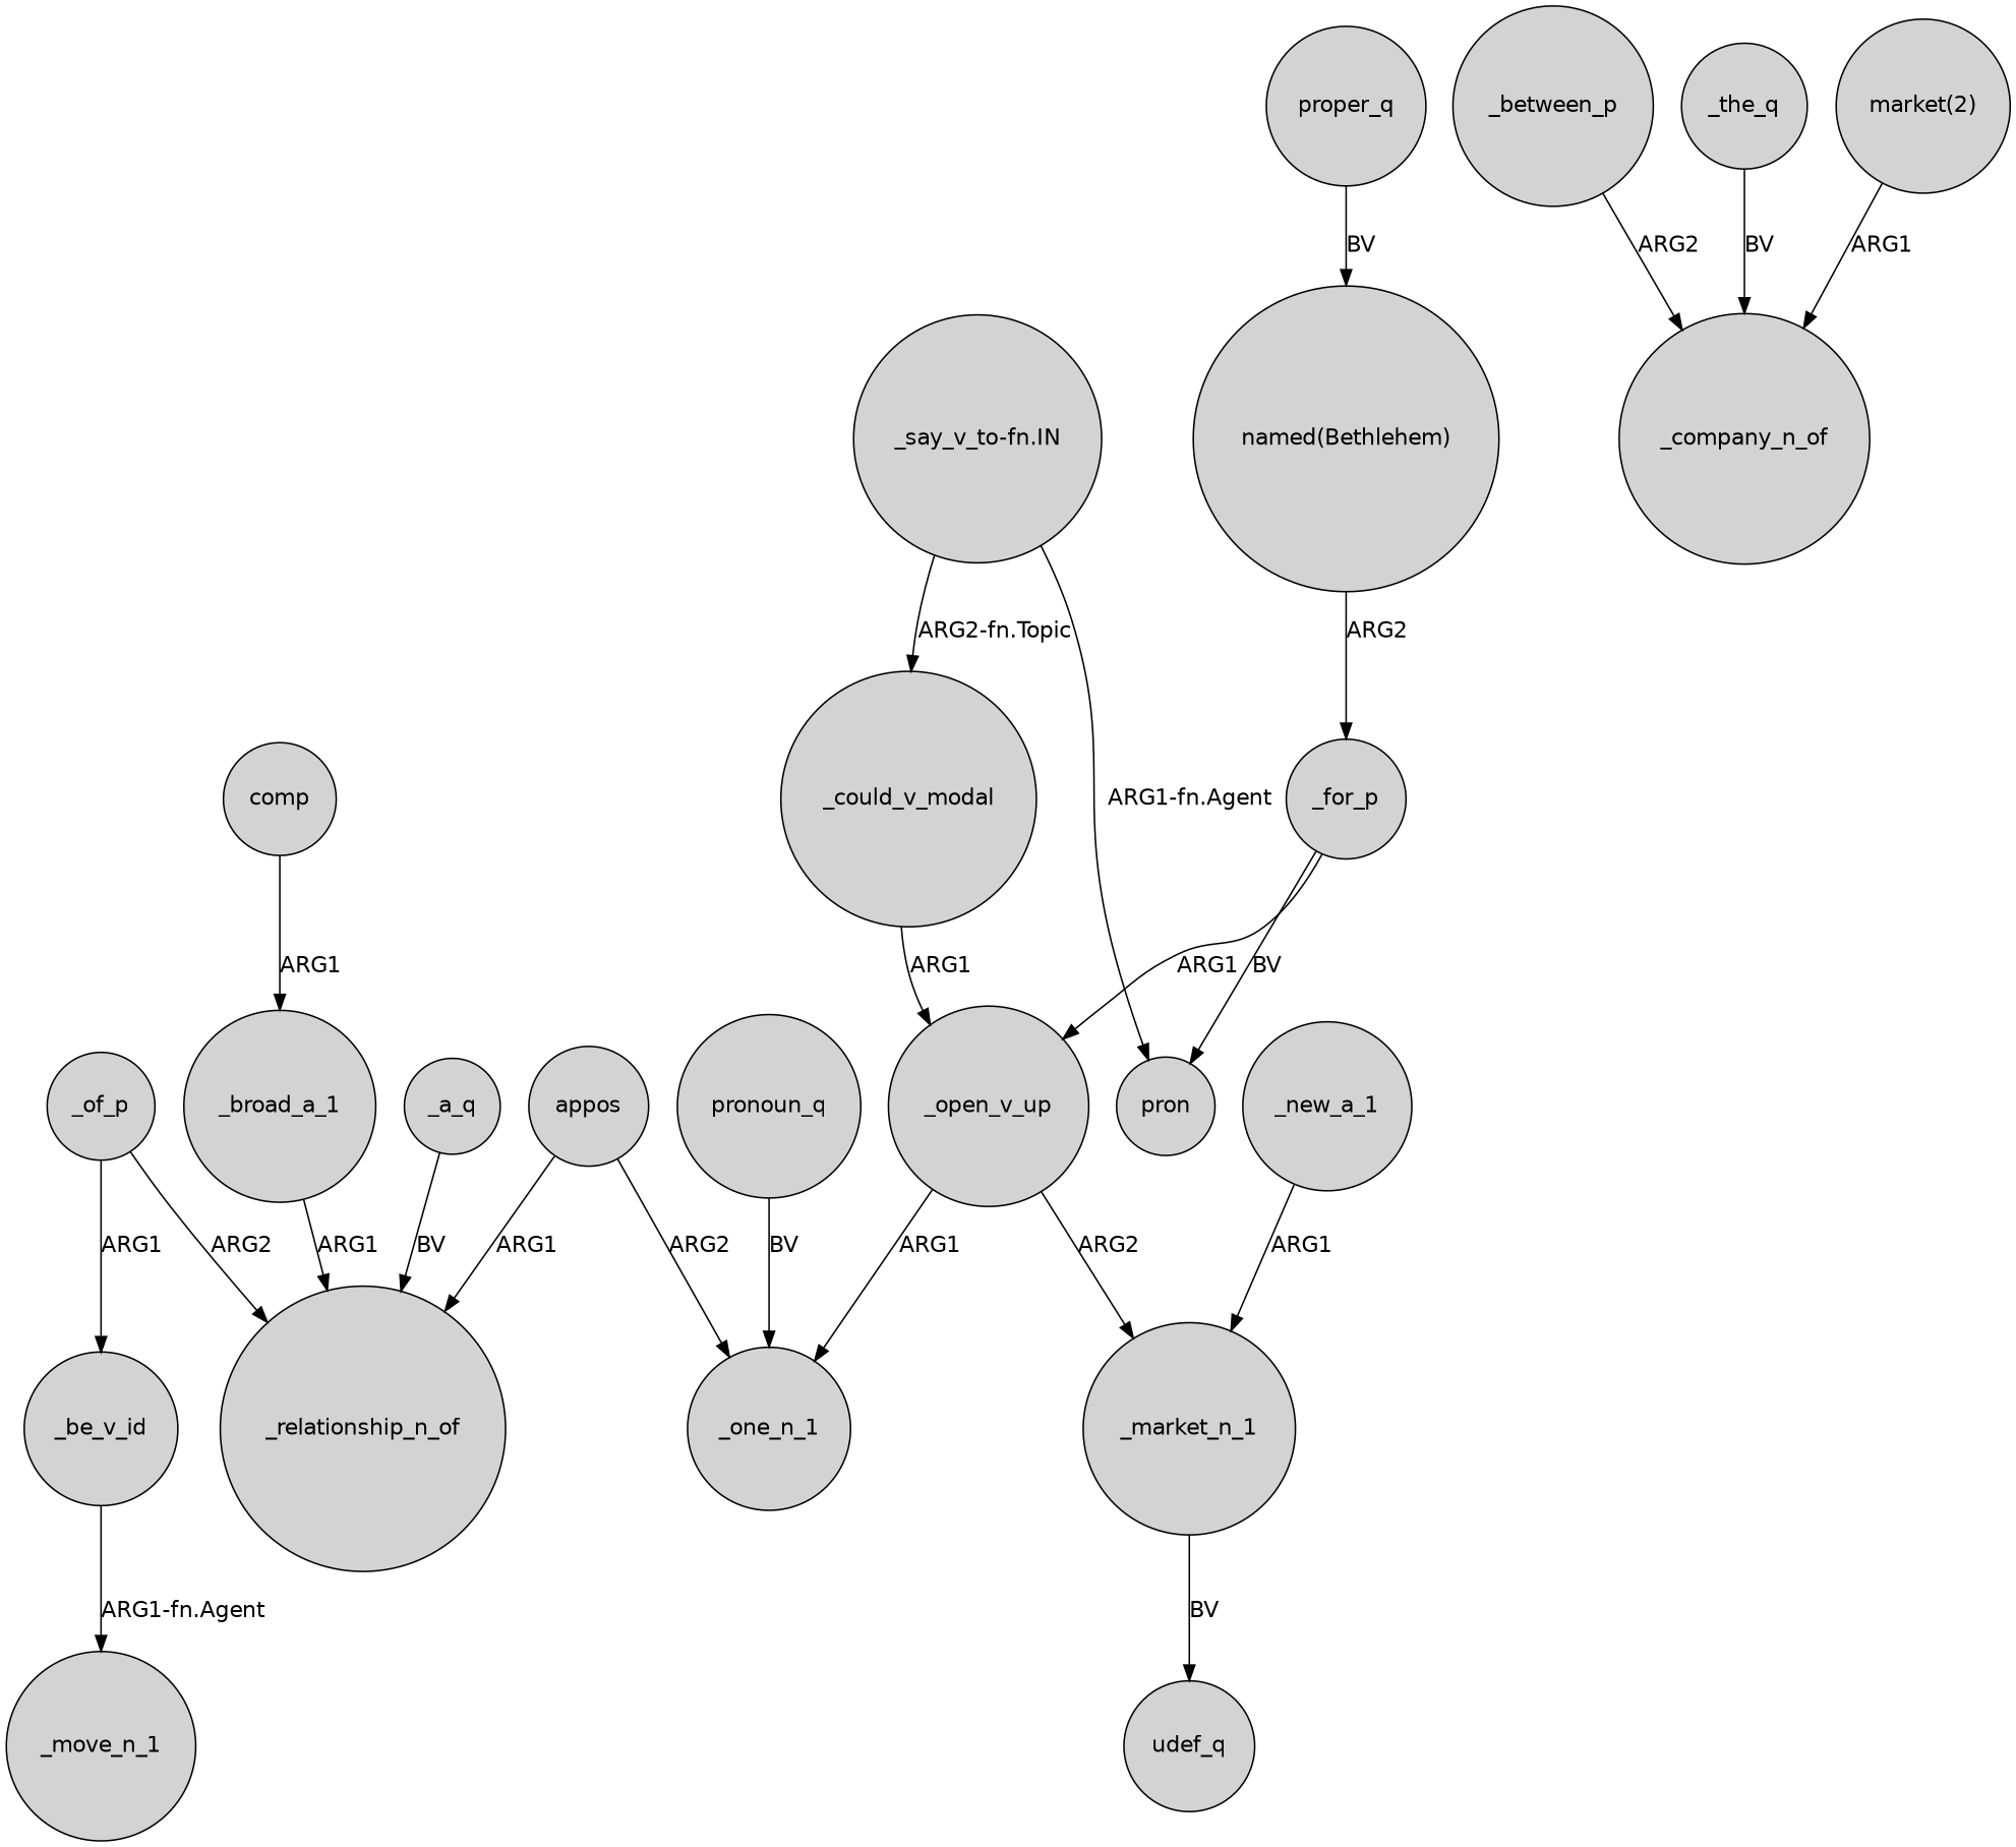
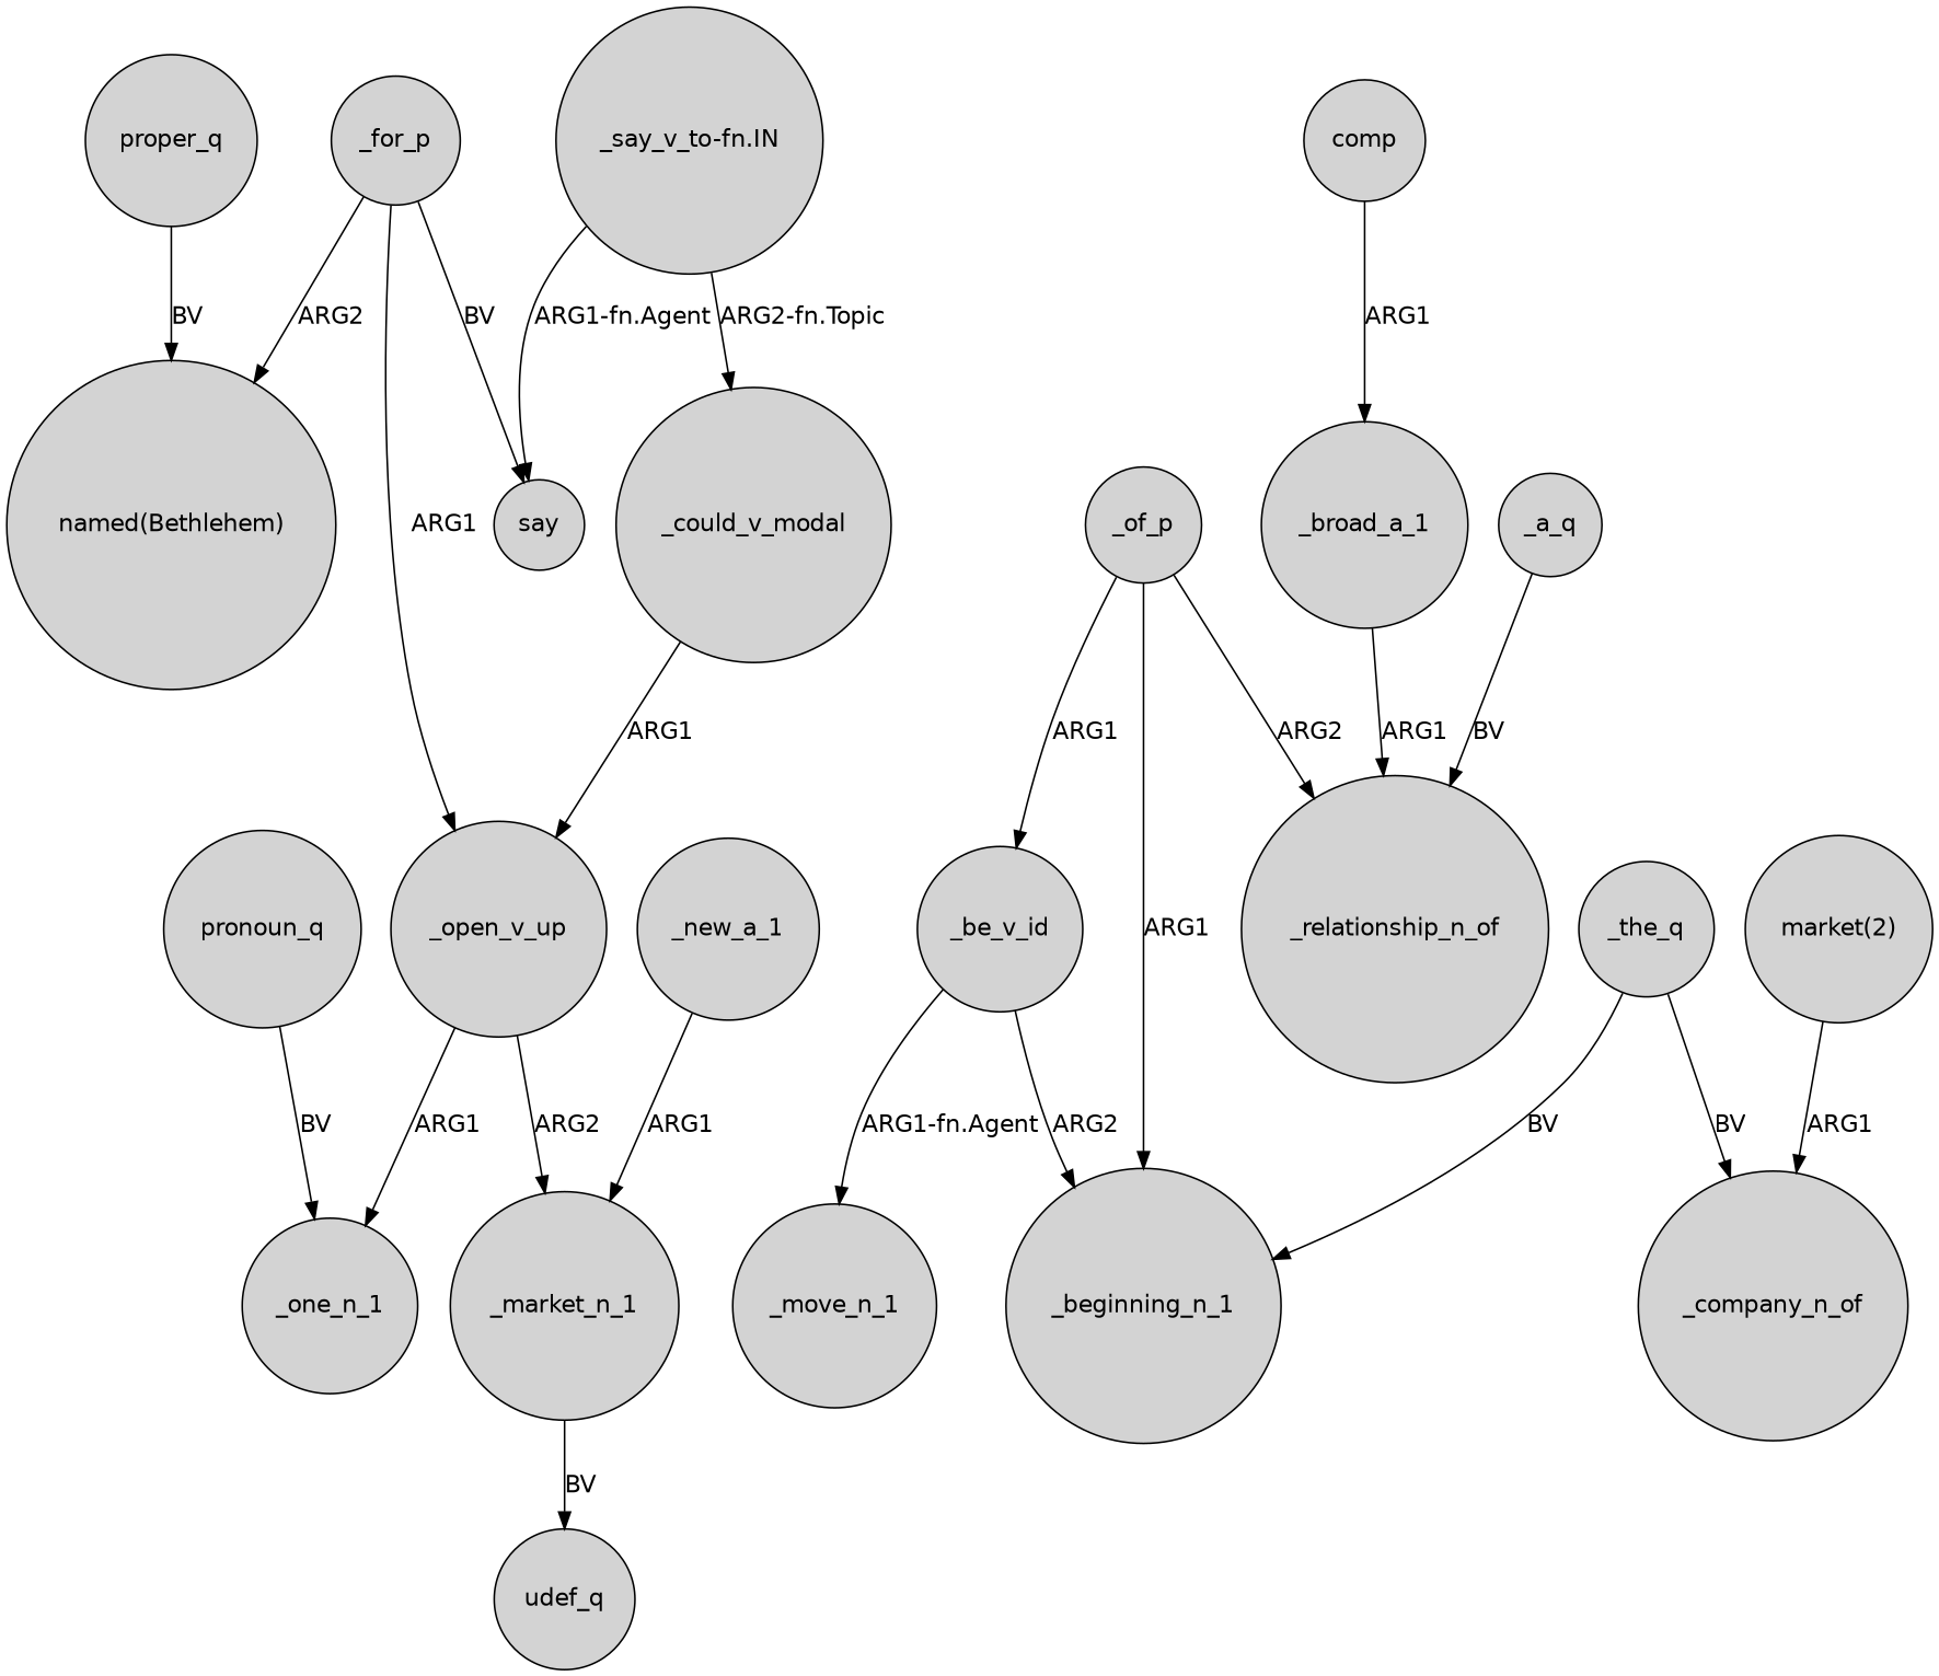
  digraph {
    fontname="DejaVu Sans"
    node [fontname="DejaVu Sans" shape=circle style=filled]
    edge [fontname="DejaVu Sans"]
    _open_v_up
    _one_n_1
    _market_n_1
    udef_q
    _be_v_id
    _move_n_1
-   appos
+   _beginning_n_1
    _relationship_n_of
    _for_p
    "named(Bethlehem)"
-   pron
+   pron [label=say]
    _of_p
    _broad_a_1
-   _between_p
    _company_n_of
    _the_q
    _could_v_modal
    _a_q
    pronoun_q
    proper_q
    n22 [label="market(2)"]
    "_say_v_to-fn.IN"
    comp
    _new_a_1
    _open_v_up -> _one_n_1 [label=ARG1]
    _open_v_up -> _market_n_1 [label=ARG2]
    _market_n_1 -> udef_q [label=BV]
    _be_v_id -> _move_n_1 [label="ARG1-fn.Agent"]
-   appos -> _one_n_1 [label=ARG2]
-   appos -> _relationship_n_of [label=ARG1]
+   _be_v_id -> _beginning_n_1 [label=ARG2]
    _for_p -> _open_v_up [label=ARG1]
-   "named(Bethlehem)" -> _for_p [label=ARG2]
+   _for_p -> "named(Bethlehem)" [label=ARG2]
    _for_p -> pron [label=BV]
    _of_p -> _be_v_id [label=ARG1]
+   _of_p -> _beginning_n_1 [label=ARG1]
    _of_p -> _relationship_n_of [label=ARG2]
    _broad_a_1 -> _relationship_n_of [label=ARG1]
-   _between_p -> _company_n_of [label=ARG2]
+   _the_q -> _beginning_n_1 [label=BV]
    _the_q -> _company_n_of [label=BV]
    _could_v_modal -> _open_v_up [label=ARG1]
    _a_q -> _relationship_n_of [label=BV]
    pronoun_q -> _one_n_1 [label=BV]
    proper_q -> "named(Bethlehem)" [label=BV]
    n22 -> _company_n_of [label=ARG1]
    "_say_v_to-fn.IN" -> pron [label="ARG1-fn.Agent"]
    "_say_v_to-fn.IN" -> _could_v_modal [label="ARG2-fn.Topic"]
    comp -> _broad_a_1 [label=ARG1]
    _new_a_1 -> _market_n_1 [label=ARG1]
  }
